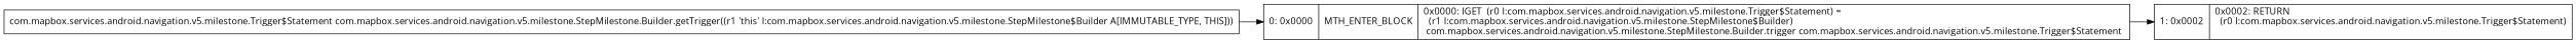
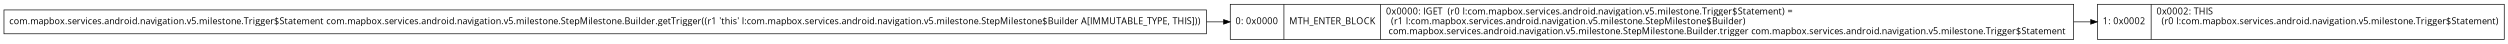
  digraph {
    rankdir=LR
    fontname="Open Sans"
    node [shape=record fontname="Open Sans"]
    edge [fontname="Open Sans"]
    n1 [label="{0\:\ 0x0000|MTH_ENTER_BLOCK\l|0x0000: IGET  (r0 I:com.mapbox.services.android.navigation.v5.milestone.Trigger$Statement) = \l  (r1 I:com.mapbox.services.android.navigation.v5.milestone.StepMilestone$Builder)\l com.mapbox.services.android.navigation.v5.milestone.StepMilestone.Builder.trigger com.mapbox.services.android.navigation.v5.milestone.Trigger$Statement \l}"]
-   n2 [label="{1\:\ 0x0002|0x0002: RETURN  \l  (r0 I:com.mapbox.services.android.navigation.v5.milestone.Trigger$Statement)\l \l}"]
+   n2 [label="{1\:\ 0x0002|0x0002: THIS  \l  (r0 I:com.mapbox.services.android.navigation.v5.milestone.Trigger$Statement)\l \l}"]
    n3 [label="{com.mapbox.services.android.navigation.v5.milestone.Trigger$Statement com.mapbox.services.android.navigation.v5.milestone.StepMilestone.Builder.getTrigger((r1 'this' I:com.mapbox.services.android.navigation.v5.milestone.StepMilestone$Builder A[IMMUTABLE_TYPE, THIS])) }"]
    n1 -> n2
    n3 -> n1
  }
